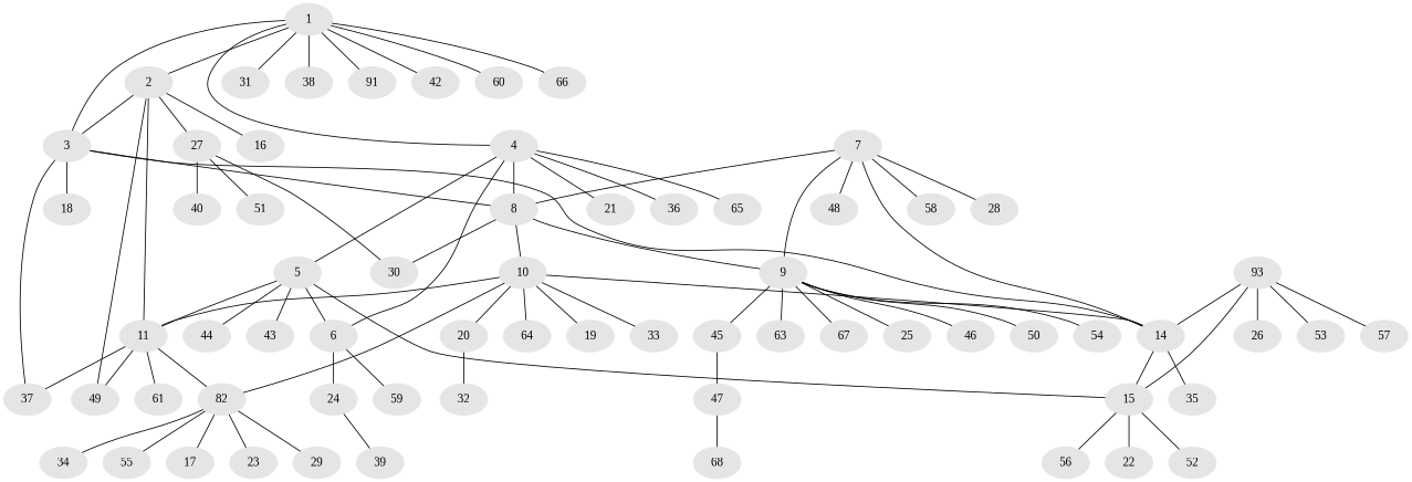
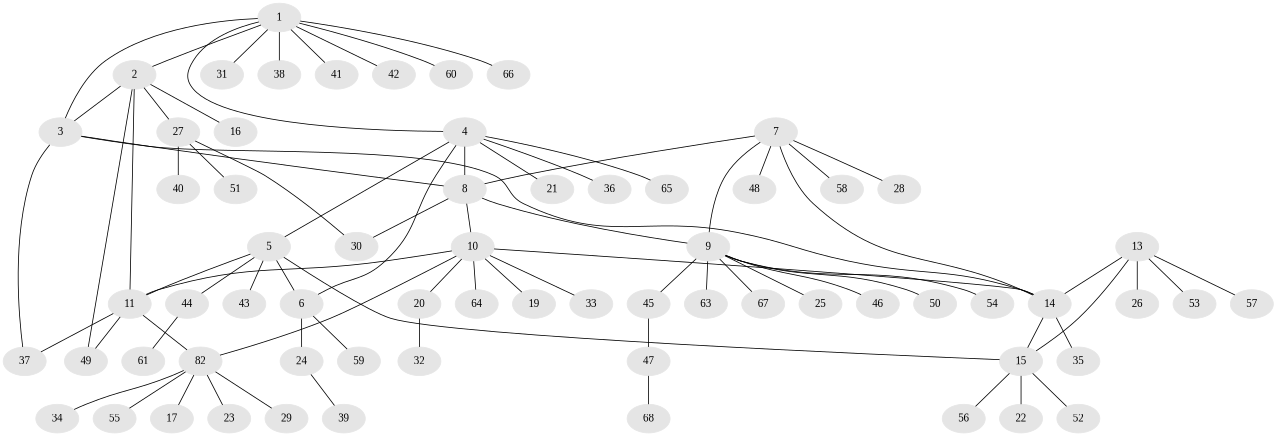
  graph {
    fontname="Liberation Serif"
    node [color=gray90 fontname="Liberation Serif" style=filled]
    edge [fontname="Liberation Serif"]
    1
    2
    3
    4
    31
    38
-   41 [label=91]
+   41
    42
    60
    66
    11
    16
    27
    49
    8
    14
-   18
    37
    5
    6
    21
    36
    65
    n24 [label=82]
    30
    40
    51
    9
    10
    15
    35
    43
    44
    24
    59
    22
    52
    56
    61
    39
    7
    28
    48
    58
    25
    45
    46
    50
    54
    63
    67
    19
    20
    33
    64
    47
    17
    23
    29
    34
    55
    32
-   13 [label=93]
+   13
    26
    53
    57
    n67 [label=68]
    1 -- 2
    1 -- 3
    1 -- 4
    1 -- 31
    1 -- 38
    1 -- 41
    1 -- 42
    1 -- 60
    1 -- 66
    2 -- 3
    2 -- 11
    2 -- 16
    2 -- 27
    2 -- 49
    3 -- 8
    3 -- 14
-   3 -- 18
    3 -- 37
    4 -- 8
    4 -- 5
    4 -- 6
    4 -- 21
    4 -- 36
    4 -- 65
    11 -- 49
    11 -- 37
    11 -- n24
    27 -- 30
    27 -- 40
    27 -- 51
    8 -- 30
    8 -- 9
    8 -- 10
    14 -- 15
    14 -- 35
    5 -- 11
    5 -- 6
    5 -- 15
    5 -- 43
    5 -- 44
    6 -- 24
    6 -- 59
    n24 -- 17
    n24 -- 23
    n24 -- 29
    n24 -- 34
    n24 -- 55
    9 -- 25
    9 -- 45
    9 -- 46
    9 -- 50
    9 -- 54
    9 -- 63
    9 -- 67
    10 -- 11
    10 -- 14
    10 -- n24
    10 -- 19
    10 -- 20
    10 -- 33
    10 -- 64
    15 -- 22
    15 -- 52
    15 -- 56
-   11 -- 61
+   44 -- 61
    24 -- 39
    7 -- 8
    7 -- 14
    7 -- 9
    7 -- 28
    7 -- 48
    7 -- 58
    45 -- 47
    20 -- 32
    47 -- n67
    13 -- 14
    13 -- 15
    13 -- 26
    13 -- 53
    13 -- 57
  }
